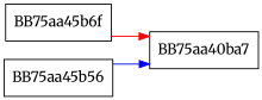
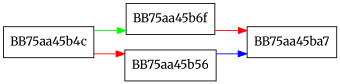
  digraph {
    fontname=Merriweather
    rankdir=LR
    splines=ortho
    node [fontname=Merriweather shape=box]
    edge [color=red fontname=Merriweather]
    n1 [label=BB75aa45b6f]
+   BB75aa45b4c
    n3 [label=BB75aa45b56]
-   BB75aa45ba7 [label=BB75aa40ba7]
+   BB75aa45ba7
    n1 -> BB75aa45ba7
+   BB75aa45b4c -> n1 [color=green]
+   BB75aa45b4c -> n3
    n3 -> BB75aa45ba7 [color=blue]
  }
